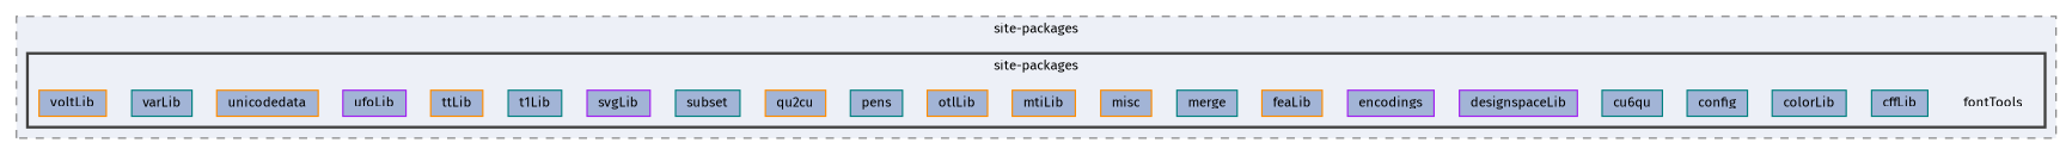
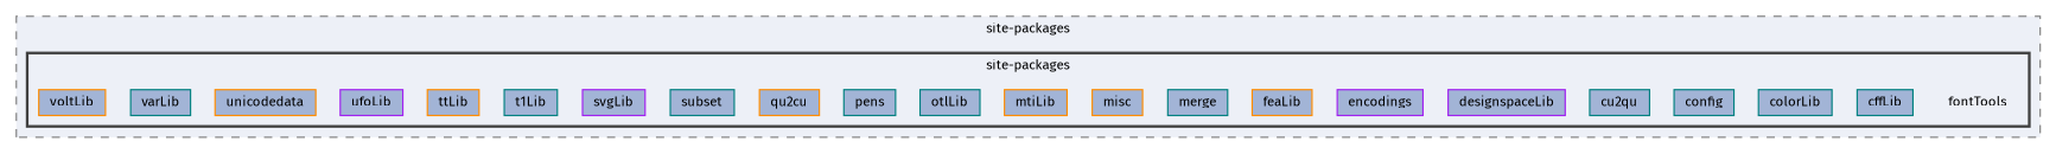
  digraph {
    compound=true
    fontname="Fira Sans"
    node [fontname="Fira Sans" fontsize=10 shape=box color=teal fillcolor="#a2b4d6" style=filled]
    n1 [height=0.2 label=fontTools shape=plaintext width=0.4 color=purple fillcolor="" style=""]
    n2 [height=0.2 label=cffLib width=0.4]
    n3 [height=0.2 label=colorLib width=0.4]
    n4 [height=0.2 label=config width=0.4]
-   n5 [height=0.2 label=cu6qu width=0.4]
+   n5 [height=0.2 label=cu2qu width=0.4]
    n6 [color=purple height=0.2 label=designspaceLib width=0.4]
    n7 [color=purple height=0.2 label=encodings width=0.4]
    n8 [color=darkorange height=0.2 label=feaLib width=0.4]
    n9 [height=0.2 label=merge width=0.4]
    n10 [color=darkorange height=0.2 label=misc width=0.4]
    n11 [color=darkorange height=0.2 label=mtiLib width=0.4]
-   n12 [color=darkorange height=0.2 label=otlLib width=0.4]
+   n12 [height=0.2 label=otlLib width=0.4]
    n13 [height=0.2 label=pens width=0.4]
    n14 [color=darkorange height=0.2 label=qu2cu width=0.4]
    n15 [height=0.2 label=subset width=0.4]
    n16 [color=purple height=0.2 label=svgLib width=0.4]
    n17 [height=0.2 label=t1Lib width=0.4]
    n18 [color=darkorange height=0.2 label=ttLib width=0.4]
    n19 [color=purple height=0.2 label=ufoLib width=0.4]
    n20 [color=darkorange height=0.2 label=unicodedata width=0.4]
    n21 [height=0.2 label=varLib width=0.4]
    n22 [color=darkorange height=0.2 label=voltLib width=0.4]
    subgraph cluster_1 {
      bgcolor="#edf0f7"
      fontsize=10
      label="site-packages"
      pencolor=grey50
      style="filled,dashed"
      subgraph cluster_2 {
        bgcolor="#edf0f7"
        fontsize=10
        pencolor=grey25
        style="filled,bold"
        n1
        n2
        n3
        n4
        n5
        n6
        n7
        n8
        n9
        n10
        n11
        n12
        n13
        n14
        n15
        n16
        n17
        n18
        n19
        n20
        n21
        n22
      }
    }
  }
